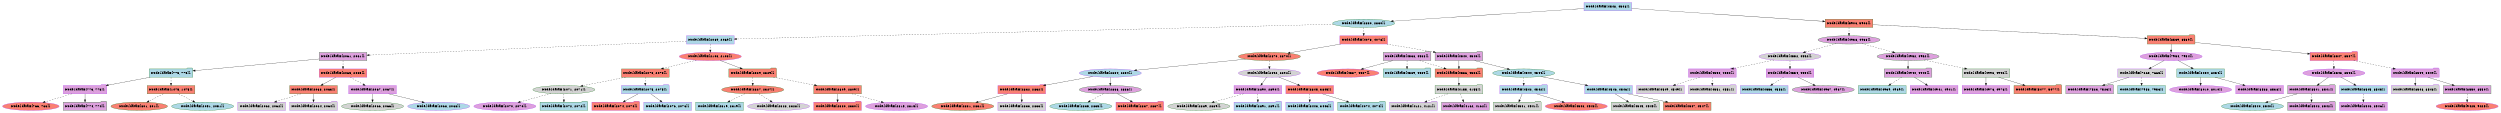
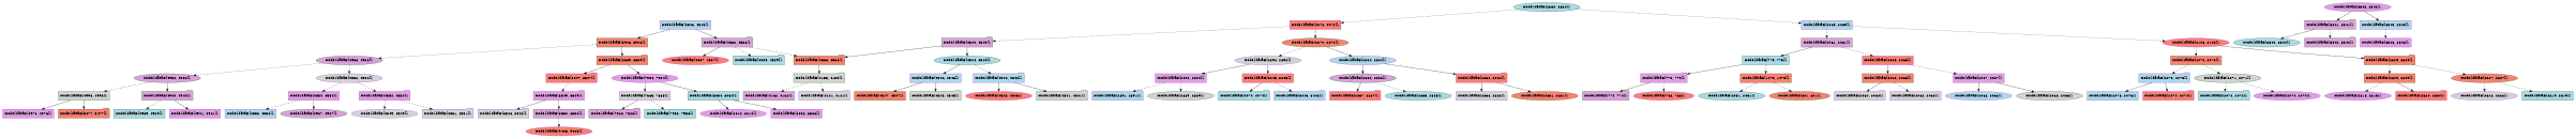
  digraph {
    node [color=purple fillcolor=plum shape=folder style=filled]
    edge [style=solid]
    n1 [fillcolor=lightblue label="Node{data=[4548, 4548]}" shape=box]
    n2 [color=darkgreen fillcolor=lightblue label="Node{data=[2830, 2830]}" shape=ellipse]
    n3 [color=darkgreen fillcolor=salmon label="Node{data=[5906, 5906]}" shape=box]
    n4 [fillcolor=lightblue label="Node{data=[2069, 2069]}" shape=box]
    n5 [fillcolor=salmon label="Node{data=[4078, 4078]}" shape=box]
    n6 [color=darkgreen label="Node{data=[4938, 4938]}" shape=ellipse]
    n7 [color=darkgreen fillcolor=salmon label="Node{data=[8539, 8539]}"]
    n8 [color=darkgreen label="Node{data=[2061, 2061]}" shape=box]
    n9 [fillcolor=salmon label="Node{data=[2103, 2103]}" shape=ellipse]
    n10 [color=darkgreen fillcolor=salmon label="Node{data=[2870, 2870]}" shape=ellipse]
    n11 [color=darkgreen label="Node{data=[4540, 4540]}"]
    n12 [color=darkgreen fillcolor=lightblue label="Node{data=[775, 775]}"]
    n13 [fillcolor=salmon label="Node{data=[2065, 2065]}" shape=box]
    n14 [color=darkgreen fillcolor=salmon label="Node{data=[2073, 2073]}" shape=box]
    n15 [color=darkgreen fillcolor=salmon label="Node{data=[2329, 2329]}"]
    n16 [label="Node{data=[773, 773]}"]
    n17 [color=darkgreen fillcolor=salmon label="Node{data=[1475, 1475]}" shape=box]
    n18 [color=darkgreen fillcolor=salmon label="Node{data=[2063, 2063]}" shape=box]
    n19 [label="Node{data=[2067, 2067]}" shape=box]
    n20 [fillcolor=salmon label="Node{data=[766, 766]}" shape=ellipse]
    n21 [color=darkgreen label="Node{data=[774, 774]}"]
    n22 [color=darkgreen fillcolor=salmon label="Node{data=[801, 801]}" shape=ellipse]
    n23 [color=darkgreen fillcolor=lightblue label="Node{data=[2051, 2051]}" shape=ellipse]
    n24 [fillcolor=lightgrey label="Node{data=[2062, 2062]}" shape=box]
    n25 [fillcolor=lightgrey label="Node{data=[2064, 2064]}"]
    n26 [color=darkgreen fillcolor=lightgrey label="Node{data=[2066, 2066]}" shape=ellipse]
    n27 [fillcolor=lightblue label="Node{data=[2068, 2068]}" shape=ellipse]
    n28 [color=darkgreen fillcolor=lightgrey label="Node{data=[2071, 2071]}" shape=ellipse]
    n29 [fillcolor=lightblue label="Node{data=[2075, 2075]}"]
    n30 [color=darkgreen fillcolor=salmon label="Node{data=[2327, 2327]}" shape=ellipse]
    n31 [color=darkgreen fillcolor=salmon label="Node{data=[2809, 2809]}" shape=box]
    n32 [label="Node{data=[2070, 2070]}" shape=ellipse]
    n33 [color=darkgreen fillcolor=lightblue label="Node{data=[2072, 2072]}"]
    n34 [fillcolor=salmon label="Node{data=[2074, 2074]}"]
    n35 [fillcolor=lightblue label="Node{data=[2076, 2076]}" shape=box]
    n36 [color=darkgreen fillcolor=lightblue label="Node{data=[2319, 2319]}" shape=box]
    n37 [fillcolor=lightgrey label="Node{data=[2328, 2328]}" shape=ellipse]
    n38 [fillcolor=salmon label="Node{data=[2330, 2330]}"]
    n39 [label="Node{data=[2815, 2815]}" shape=ellipse]
    n40 [fillcolor=lightblue label="Node{data=[2834, 2834]}" shape=ellipse]
    n41 [fillcolor=lightgrey label="Node{data=[2892, 2892]}" shape=ellipse]
    n42 [color=darkgreen fillcolor=salmon label="Node{data=[4536, 4536]}"]
    n43 [color=darkgreen fillcolor=lightblue label="Node{data=[4544, 4544]}" shape=ellipse]
    n44 [fillcolor=salmon label="Node{data=[2832, 2832]}"]
    n45 [color=darkgreen label="Node{data=[2836, 2836]}" shape=ellipse]
    n46 [label="Node{data=[2890, 2890]}" shape=box]
    n47 [fillcolor=salmon label="Node{data=[3845, 3845]}" shape=box]
    n48 [color=darkgreen fillcolor=salmon label="Node{data=[2831, 2831]}" shape=ellipse]
    n49 [fillcolor=lightgrey label="Node{data=[2833, 2833]}" shape=box]
    n50 [color=darkgreen fillcolor=lightblue label="Node{data=[2835, 2835]}" shape=ellipse]
    n51 [fillcolor=salmon label="Node{data=[2837, 2837]}"]
    n52 [color=darkgreen fillcolor=lightgrey label="Node{data=[2889, 2889]}" shape=ellipse]
    n53 [fillcolor=lightblue label="Node{data=[2891, 2891]}"]
    n54 [fillcolor=lightblue label="Node{data=[3443, 3443]}"]
    n55 [color=darkgreen fillcolor=lightblue label="Node{data=[4074, 4074]}"]
    n56 [color=darkgreen fillcolor=lightgrey label="Node{data=[4155, 4155]}"]
    n57 [fillcolor=lightblue label="Node{data=[4542, 4542]}"]
    n58 [fillcolor=lightblue label="Node{data=[4546, 4546]}" shape=box]
    n59 [fillcolor=lightgrey label="Node{data=[4121, 4121]}"]
    n60 [color=darkgreen label="Node{data=[4162, 4162]}" shape=box]
    n61 [color=darkgreen label="Node{data=[4538, 4538]}"]
    n62 [fillcolor=salmon label="Node{data=[4537, 4537]}" shape=ellipse]
    n63 [color=darkgreen fillcolor=lightblue label="Node{data=[4539, 4539]}"]
    n64 [color=darkgreen fillcolor=lightgrey label="Node{data=[4541, 4541]}"]
    n65 [fillcolor=salmon label="Node{data=[4543, 4543]}" shape=ellipse]
    n66 [color=darkgreen fillcolor=lightgrey label="Node{data=[4545, 4545]}"]
    n67 [color=darkgreen fillcolor=salmon label="Node{data=[4547, 4547]}" shape=box]
    n68 [fillcolor=lightgrey label="Node{data=[4552, 4552]}" shape=ellipse]
    n69 [color=darkgreen label="Node{data=[4952, 4952]}" shape=ellipse]
    n70 [label="Node{data=[7954, 7954]}" shape=ellipse]
    n71 [fillcolor=salmon label="Node{data=[8547, 8547]}"]
    n72 [label="Node{data=[4550, 4550]}"]
    n73 [label="Node{data=[4554, 4554]}" shape=box]
    n74 [color=darkgreen label="Node{data=[4940, 4940]}"]
    n75 [color=darkgreen fillcolor=lightgrey label="Node{data=[4993, 4993]}" shape=box]
-   n76 [fillcolor=lightgrey label="Node{data=[4549, 4549]}" shape=box]
+   n76 [fillcolor=lightgrey label="Node{data=[4549, 4549]}" shape=ellipse]
    n77 [fillcolor=lightgrey label="Node{data=[4551, 4551]}"]
    n78 [fillcolor=lightblue label="Node{data=[4553, 4553]}" shape=box]
    n79 [color=darkgreen label="Node{data=[4937, 4937]}" shape=ellipse]
    n80 [color=darkgreen fillcolor=lightblue label="Node{data=[4939, 4939]}" shape=box]
    n81 [label="Node{data=[4941, 4941]}" shape=box]
    n82 [label="Node{data=[4976, 4976]}" shape=box]
    n83 [color=darkgreen fillcolor=salmon label="Node{data=[5477, 5477]}"]
    n84 [fillcolor=lightgrey label="Node{data=[7665, 7665]}" shape=box]
    n85 [color=darkgreen fillcolor=lightblue label="Node{data=[8054, 8054]}" shape=box]
    n86 [label="Node{data=[8543, 8543]}" shape=ellipse]
    n87 [label="Node{data=[8549, 8549]}"]
    n88 [color=darkgreen label="Node{data=[7523, 7523]}"]
    n89 [color=darkgreen fillcolor=lightblue label="Node{data=[7953, 7953]}" shape=box]
    n90 [label="Node{data=[8010, 8010]}" shape=ellipse]
    n91 [label="Node{data=[8538, 8538]}" shape=box]
    n92 [color=darkgreen label="Node{data=[8541, 8541]}"]
    n93 [fillcolor=lightblue label="Node{data=[8545, 8545]}" shape=box]
    n94 [fillcolor=lightgrey label="Node{data=[8548, 8548]}"]
    n95 [color=darkgreen label="Node{data=[8550, 8550]}" shape=box]
    n96 [color=darkgreen fillcolor=lightblue label="Node{data=[8540, 8540]}" shape=ellipse]
    n97 [color=darkgreen label="Node{data=[8542, 8542]}"]
    n98 [label="Node{data=[8546, 8546]}" shape=box]
    n99 [fillcolor=salmon label="Node{data=[9425, 9425]}" shape=ellipse]
-   n1 -> n2
+   n1 -> n61
    n1 -> n3
    n2 -> n4 [style=dashed]
    n2 -> n5 [style=dashed]
    n3 -> n6 [style=dashed]
    n3 -> n7
    n4 -> n8 [style=dashed]
    n4 -> n9 [style=dashed]
    n5 -> n10
    n5 -> n11 [style=dashed]
    n6 -> n68 [style=dashed]
    n6 -> n69 [style=dashed]
    n7 -> n70
    n7 -> n71
    n8 -> n12
    n8 -> n13 [style=dashed]
    n9 -> n14 [style=dashed]
    n9 -> n15
    n10 -> n40
    n10 -> n41 [style=dashed]
    n11 -> n42
    n11 -> n43
    n12 -> n16
    n12 -> n17 [style=dashed]
    n13 -> n18
    n13 -> n19 [style=dashed]
    n14 -> n28 [style=dashed]
    n14 -> n29 [style=dashed]
    n15 -> n30 [style=dashed]
    n15 -> n31 [style=dashed]
    n16 -> n20 [style=dashed]
    n16 -> n21
    n17 -> n22 [style=dashed]
    n17 -> n23 [style=dashed]
    n18 -> n24 [style=dashed]
    n18 -> n25
    n19 -> n26
    n19 -> n27
    n28 -> n32 [style=dashed]
    n28 -> n33 [style=dashed]
    n29 -> n34
    n29 -> n35
    n30 -> n36 [style=dashed]
    n30 -> n37 [style=dashed]
    n31 -> n38
    n31 -> n39 [style=dashed]
    n40 -> n44
    n40 -> n45
    n41 -> n46
    n41 -> n47
    n42 -> n56
    n43 -> n57 [style=dashed]
    n43 -> n58
    n44 -> n48
    n44 -> n49
    n45 -> n50 [style=dashed]
    n45 -> n51
    n46 -> n52 [style=dashed]
    n46 -> n53 [style=dashed]
    n47 -> n54 [style=dashed]
    n47 -> n55
    n56 -> n59 [style=dashed]
    n56 -> n60 [style=dashed]
    n57 -> n64
    n57 -> n65
    n58 -> n66
    n58 -> n67
    n61 -> n42 [style=dashed]
    n61 -> n62
    n61 -> n63 [style=dashed]
    n68 -> n72 [style=dashed]
    n68 -> n73 [style=dashed]
    n69 -> n74
    n69 -> n75 [style=dashed]
    n70 -> n84
    n70 -> n85
-   n71 -> n86 [style=dashed]
    n71 -> n87 [style=dashed]
    n72 -> n76 [style=dashed]
    n72 -> n77 [style=dashed]
    n73 -> n78 [style=dashed]
    n73 -> n79
    n74 -> n80 [style=dashed]
    n74 -> n81
    n75 -> n82
    n75 -> n83
    n84 -> n88
    n84 -> n89 [style=dashed]
    n85 -> n90
    n85 -> n91
    n86 -> n92
    n86 -> n93
    n87 -> n94
    n87 -> n95
    n92 -> n96
    n92 -> n97 [style=dashed]
    n93 -> n98 [style=dashed]
    n95 -> n99 [style=dashed]
  }
